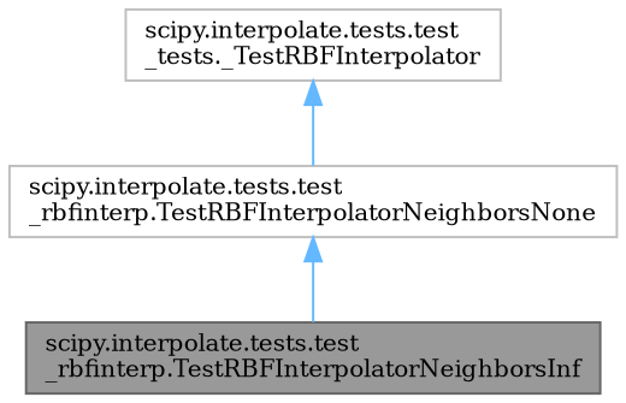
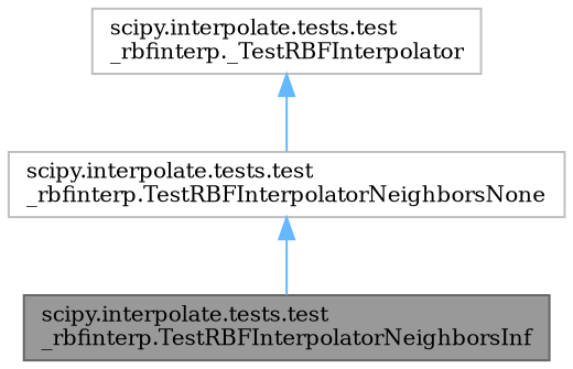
  digraph {
    fontname="DejaVu Serif"
    node [color=grey75 fillcolor=white fontname="DejaVu Serif" fontsize=10 shape=box style=filled]
    edge [color=steelblue1 dir=back fontname="DejaVu Serif" fontsize=10 labelfontname=Helvetica labelfontsize=10 style=solid]
    n1 [color=gray40 fillcolor=grey60 fontcolor=black height=0.2 label="scipy.interpolate.tests.test\l_rbfinterp.TestRBFInterpolatorNeighborsInf" width=0.4]
    n2 [height=0.2 label="scipy.interpolate.tests.test\l_rbfinterp.TestRBFInterpolatorNeighborsNone" width=0.4]
-   n3 [height=0.2 label="scipy.interpolate.tests.test\l_tests._TestRBFInterpolator" width=0.4]
+   n3 [height=0.2 label="scipy.interpolate.tests.test\l_rbfinterp._TestRBFInterpolator" width=0.4]
    n2 -> n1
    n3 -> n2
  }
